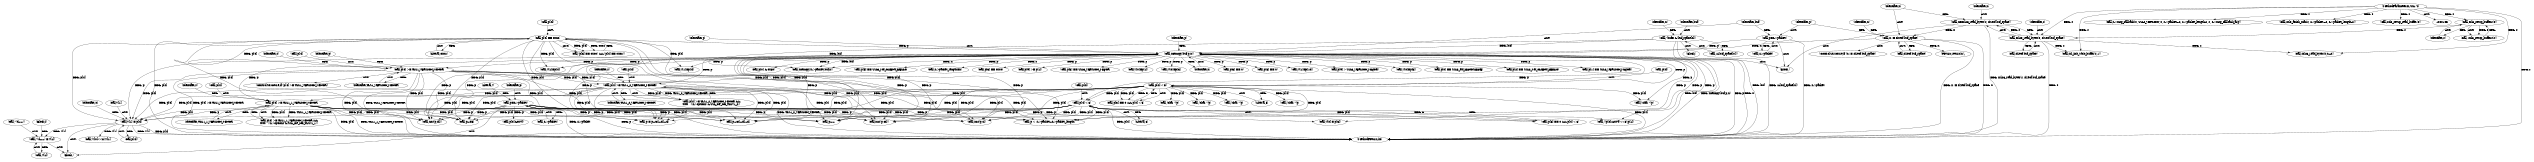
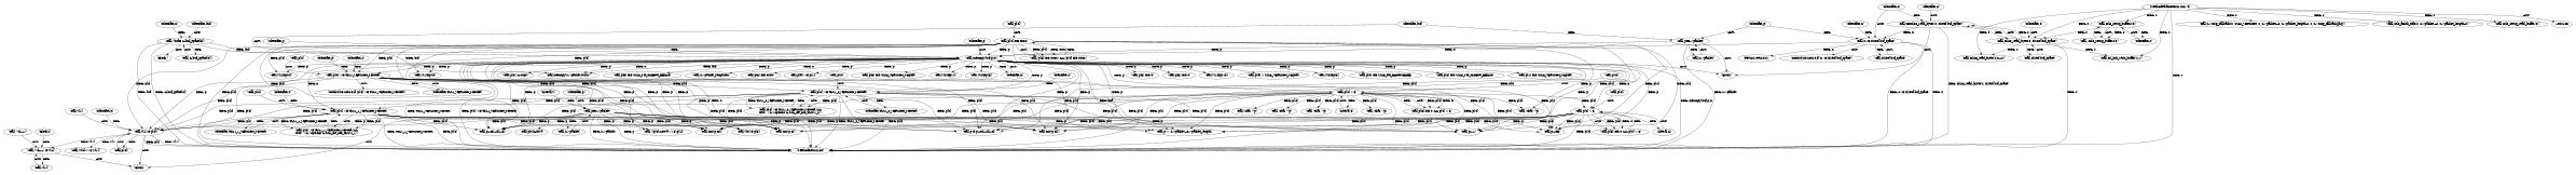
  digraph {
    n1 [label="(Call,*(d++) = v[1])"]
    n2 [label="(Call,v[1])"]
    n3 [label="(Block,)"]
    n4 [label="(Call,v[1] = p[4])"]
    n5 [label="(Call,(v[0]<<8)|v[1])"]
    n6 [label="(Call,p[4])"]
    n7 [label="(MethodReturn,int)"]
    n8 [label="(Call,p[4] >= TLS1_VERSION_MINOR)"]
    n9 [label="(Call,p[4] >= TLS1_2_VERSION_MINOR)"]
    n10 [label="(Call,n2s(p,sil))"]
    n11 [label="(Call,p++)"]
    n12 [label="(Call,p+=5)"]
    n13 [label="(Call,p <  s->packet+s->packet_length)"]
    n14 [label="(Call,p+csl+sil+cl)"]
    n15 [label="(ControlStructure,if (p[4] >= TLS1_VERSION_MINOR))"]
    n16 [label="(Identifier,TLS1_VERSION_MINOR)"]
    n17 [label="(Call,n2s(p,csl))"]
    n18 [label="(Call,p = p+csl+sil+cl)"]
    n19 [label="(Call,n2s(p,cl))"]
    n20 [label="(Call,p[4] >= TLS1_1_VERSION_MINOR)"]
    n21 [label="(Identifier,TLS1_2_VERSION_MINOR)"]
    n22 [label="(Call,p[4] >= TLS1_2_VERSION_MINOR &&\n\t\t\t\t\t   !(s->options & SSL_OP_NO_TLSv1_2))"]
    n23 [label="(Call,memcpy(buf,p,n))"]
    n24 [label="(Call,p[4] < 6)"]
    n25 [label="(Call,p[4] < 5)"]
    n26 [label="(Call,v[0] = p[3])"]
    n27 [label="(Call,p[0] & 0x80)"]
    n28 [label="(Call,memcpy(s->packet,buf,n))"]
    n29 [label="(Call,p[5] == SSL3_MT_CLIENT_HELLO)"]
    n30 [label="(Call,v[1]=p[4])"]
    n31 [label="(Call,s->packet_length=n)"]
    n32 [label="(Call,p[3] == 0x00)"]
    n33 [label="(Block,)"]
    n34 [label="(Call,v[1]=p[4])"]
    n35 [label="(Call,p[9] >= p[1])"]
    n36 [label="(Call,p[3] == SSL3_VERSION_MAJOR)"]
    n37 [label="(Call,((p[0]&0x7f)<<8)|p[1])"]
    n38 [label="(Call,v[0]=p[1])"]
    n39 [label="(Call,v[0]=p[3])"]
    n40 [label="(Identifier,n)"]
    n41 [label="(Call,p[3] == 0)"]
    n42 [label="(Call,(char *)p)"]
    n43 [label="(Call,p[3] == 0)"]
    n44 [label="(Call,v[1]=p[10])"]
    n45 [label="(Call,p[9] > SSL3_VERSION_MAJOR)"]
    n46 [label="(Call,v[0]=p[3])"]
    n47 [label="(Call,p[0] == SSL3_RT_HANDSHAKE)"]
    n48 [label="(Call,p[2] == SSL2_MT_CLIENT_HELLO)"]
    n49 [label="(Call,p[1] == SSL3_VERSION_MAJOR)"]
    n50 [label="(Call,p[4] == 0x02)"]
    n51 [label="(Call,(p[3] == 0x00) && (p[4] == 0x02))"]
-   n52 [label="(Literal,0x02)"]
    n53 [label="(Call,p[3] == 0 && p[4] < 6)"]
    n54 [label="(Literal,6)"]
    n55 [label="(Call,p[3] == 0 && p[4] < 5)"]
    n56 [label="(Call,(char *)p)"]
    n57 [label="(Call,(char *)p)"]
    n58 [label="(Call,(char *)p)"]
    n59 [label="(Literal,5)"]
    n60 [label="(Call,(char *)p)"]
    n61 [label="(Identifier,TLS1_1_VERSION_MINOR)"]
    n62 [label="(Call,p[4] >= TLS1_1_VERSION_MINOR &&\n\t\t\t\t\t   !(s->options & SSL_OP_NO_TLSv1_1))"]
    n63 [label="(Call,*buf= &(buf_space[0]))"]
    n64 [label="(Block,)"]
    n65 [label="(Call,&(buf_space[0]))"]
    n66 [label="(Call,p=s->packet)"]
    n67 [label="(Call,s->packet)"]
    n68 [label="(Call,n != sizeof buf_space)"]
    n69 [label="(Call,sizeof buf_space)"]
    n70 [label="(Return,return(n);)"]
    n71 [label="(ControlStructure,if (n != sizeof buf_space))"]
    n72 [label="(Call,n=ssl23_read_bytes(s, sizeof buf_space))"]
    n73 [label="(Call,ssl23_read_bytes(s, sizeof buf_space))"]
    n74 [label="(Call,sizeof buf_space)"]
    n75 [label="(Call,ssl_init_wbio_buffer(s,1))"]
    n76 [label="(Call,ssl23_read_bytes(s,n+2))"]
    n77 [label="(Call,ssl3_setup_buffers(s))"]
    n78 [label="(Identifier,s)"]
    n79 [label="(Call,!ssl3_setup_buffers(s))"]
    n80 [label="(MethodParameterIn,SSL *s)"]
    n81 [label="(Call,s->msg_callback(0, SSL2_VERSION, 0, s->packet+2, s->packet_length-2, s, s->msg_callback_arg))"]
    n82 [label="(Call,ssl3_finish_mac(s, s->packet+2, s->packet_length-2))"]
    n83 [label="(Call,ssl3_setup_read_buffer(s))"]
    1000145
    n85 [label="(Call,p=s->packet)"]
    n86 [label="(Call,p[0]&0x7f)"]
    n87 [label="(Call,s->packet)"]
    n88 [label="(Call,p[4])"]
    n89 [label="(Identifier,p)"]
    n90 [label="(Identifier,n)"]
    n91 [label="(Literal,v)"]
    n92 [label="(Identifier,p)"]
    n93 [label="(Identifier,s)"]
    n94 [label="(Identifier,buf)"]
    n95 [label="(Call,p[4])"]
    n96 [label="(Identifier,p)"]
    n97 [label="(Block,i)"]
    n98 [label="(Call,p[4])"]
    n99 [label="(Identifier,s)"]
    n100 [label="(Call,p[4])"]
    n101 [label="(Identifier,s)"]
    n102 [label="(Call,*(d++))"]
    n103 [label="(Call,p[4])"]
    n104 [label="(Identifier,n)"]
    n105 [label="(Identifier,p)"]
    n106 [label="(Identifier,n)"]
    n107 [label="(Identifier,buf)"]
    n108 [label="(Identifier,p)"]
    n109 [label="(Call,p[4])"]
    n110 [label="(Identifier,n)"]
    n111 [label="(Identifier,n)"]
    n112 [label="(Identifier,s)"]
    n113 [label="(Call,v[1])"]
    n1 -> n2 [label="CFG: "]
    n1 -> n3 [label="AST: "]
    n2 -> n1 [label="AST: "]
    n4 -> n1 [label="DDG: v[1]"]
    n4 -> n3 [label="AST: "]
    n4 -> n5 [label="DDG: v[1]"]
    n4 -> n6 [label="CFG: "]
    n4 -> n7 [label="DDG: p[4]"]
    n4 -> n7 [label="DDG: v[1]"]
    n6 -> n4 [label="AST: "]
    n8 -> n4 [label="DDG: p[4]"]
    n8 -> n7 [label="DDG: p[4]"]
    n8 -> n7 [label="DDG: TLS1_VERSION_MINOR"]
    n8 -> n7 [label="DDG: p[4] >= TLS1_VERSION_MINOR"]
    n8 -> n9 [label="DDG: p[4]"]
    n8 -> n10 [label="DDG: p[4]"]
    n8 -> n11 [label="DDG: p[4]"]
    n8 -> n12 [label="DDG: p[4]"]
    n8 -> n13 [label="DDG: p[4]"]
    n8 -> n14 [label="DDG: p[4]"]
    n8 -> n15 [label="AST: "]
    n8 -> n16 [label="CFG: "]
    n8 -> n17 [label="DDG: p[4]"]
    n8 -> n18 [label="DDG: p[4]"]
    n8 -> n19 [label="DDG: p[4]"]
    n9 -> n4 [label="DDG: p[4]"]
    n9 -> n7 [label="DDG: p[4]"]
    n9 -> n7 [label="DDG: TLS1_2_VERSION_MINOR"]
    n9 -> n10 [label="DDG: p[4]"]
    n9 -> n11 [label="DDG: p[4]"]
    n9 -> n12 [label="DDG: p[4]"]
    n9 -> n13 [label="DDG: p[4]"]
    n9 -> n14 [label="DDG: p[4]"]
    n9 -> n17 [label="DDG: p[4]"]
    n9 -> n18 [label="DDG: p[4]"]
    n9 -> n19 [label="DDG: p[4]"]
    n9 -> n20 [label="DDG: p[4]"]
    n9 -> n21 [label="CFG: "]
    n9 -> n22 [label="AST: "]
    n9 -> n22 [label="DDG: p[4]"]
    n9 -> n22 [label="DDG: TLS1_2_VERSION_MINOR"]
    n16 -> n8 [label="AST: "]
    n20 -> n4 [label="DDG: p[4]"]
    n20 -> n7 [label="DDG: p[4]"]
    n20 -> n7 [label="DDG: TLS1_1_VERSION_MINOR"]
    n20 -> n10 [label="DDG: p[4]"]
    n20 -> n11 [label="DDG: p[4]"]
    n20 -> n12 [label="DDG: p[4]"]
    n20 -> n13 [label="DDG: p[4]"]
    n20 -> n14 [label="DDG: p[4]"]
    n20 -> n17 [label="DDG: p[4]"]
    n20 -> n18 [label="DDG: p[4]"]
    n20 -> n19 [label="DDG: p[4]"]
    n20 -> n61 [label="CFG: "]
    n20 -> n62 [label="AST: "]
    n20 -> n62 [label="DDG: p[4]"]
    n20 -> n62 [label="DDG: TLS1_1_VERSION_MINOR"]
    n21 -> n9 [label="AST: "]
    n22 -> n9 [label="CFG: "]
    n23 -> n4 [label="DDG: p"]
    n23 -> n7 [label="DDG: n"]
    n23 -> n7 [label="DDG: buf"]
    n23 -> n7 [label="DDG: memcpy(buf,p,n)"]
    n23 -> n7 [label="DDG: p"]
    n23 -> n8 [label="DDG: p"]
    n23 -> n9 [label="DDG: p"]
    n23 -> n10 [label="DDG: p"]
    n23 -> n11 [label="DDG: p"]
    n23 -> n12 [label="DDG: p"]
    n23 -> n13 [label="DDG: p"]
    n23 -> n14 [label="DDG: p"]
    n23 -> n17 [label="DDG: p"]
    n23 -> n18 [label="DDG: p"]
    n23 -> n19 [label="DDG: p"]
    n23 -> n20 [label="DDG: p"]
    n23 -> n24 [label="DDG: p"]
    n23 -> n25 [label="DDG: p"]
    n23 -> n26 [label="DDG: p"]
    n23 -> n27 [label="DDG: p"]
    n23 -> n28 [label="DDG: buf"]
    n23 -> n28 [label="DDG: n"]
    n23 -> n29 [label="DDG: p"]
    n23 -> n30 [label="DDG: p"]
    n23 -> n31 [label="DDG: n"]
    n23 -> n32 [label="DDG: p"]
    n23 -> n33 [label="AST: "]
    n23 -> n34 [label="DDG: p"]
    n23 -> n35 [label="DDG: p"]
    n23 -> n36 [label="DDG: p"]
    n23 -> n37 [label="DDG: p"]
    n23 -> n38 [label="DDG: p"]
    n23 -> n39 [label="DDG: p"]
    n23 -> n40 [label="CFG: "]
    n23 -> n41 [label="DDG: p"]
    n23 -> n42 [label="DDG: p"]
    n23 -> n43 [label="DDG: p"]
    n23 -> n44 [label="DDG: p"]
    n23 -> n45 [label="DDG: p"]
    n23 -> n46 [label="DDG: p"]
    n23 -> n47 [label="DDG: p"]
    n23 -> n48 [label="DDG: p"]
    n23 -> n49 [label="DDG: p"]
    n24 -> n4 [label="DDG: p[4]"]
    n24 -> n7 [label="DDG: p[4]"]
    n24 -> n10 [label="DDG: p[4]"]
    n24 -> n11 [label="DDG: p[4]"]
    n24 -> n12 [label="DDG: p[4]"]
    n24 -> n13 [label="DDG: p[4]"]
    n24 -> n14 [label="DDG: p[4]"]
    n24 -> n17 [label="DDG: p[4]"]
    n24 -> n18 [label="DDG: p[4]"]
    n24 -> n19 [label="DDG: p[4]"]
    n24 -> n53 [label="AST: "]
    n24 -> n53 [label="DDG: p[4]"]
    n24 -> n53 [label="DDG: 6"]
    n24 -> n54 [label="CFG: "]
    n25 -> n4 [label="DDG: p[4]"]
    n25 -> n7 [label="DDG: p[4]"]
    n25 -> n10 [label="DDG: p[4]"]
    n25 -> n11 [label="DDG: p[4]"]
    n25 -> n12 [label="DDG: p[4]"]
    n25 -> n13 [label="DDG: p[4]"]
    n25 -> n14 [label="DDG: p[4]"]
    n25 -> n17 [label="DDG: p[4]"]
    n25 -> n18 [label="DDG: p[4]"]
    n25 -> n19 [label="DDG: p[4]"]
    n25 -> n24 [label="DDG: p[4]"]
    n25 -> n42 [label="DDG: p[4]"]
    n25 -> n55 [label="AST: "]
    n25 -> n55 [label="DDG: p[4]"]
    n25 -> n55 [label="DDG: 5"]
    n25 -> n56 [label="DDG: p[4]"]
    n25 -> n57 [label="DDG: p[4]"]
    n25 -> n58 [label="DDG: p[4]"]
    n25 -> n59 [label="CFG: "]
    n25 -> n60 [label="DDG: p[4]"]
    n40 -> n23 [label="AST: "]
    n50 -> n4 [label="DDG: p[4]"]
    n50 -> n7 [label="DDG: p[4]"]
    n50 -> n8 [label="DDG: p[4]"]
    n50 -> n10 [label="DDG: p[4]"]
    n50 -> n11 [label="DDG: p[4]"]
    n50 -> n12 [label="DDG: p[4]"]
    n50 -> n13 [label="DDG: p[4]"]
    n50 -> n14 [label="DDG: p[4]"]
    n50 -> n17 [label="DDG: p[4]"]
    n50 -> n18 [label="DDG: p[4]"]
    n50 -> n19 [label="DDG: p[4]"]
    n50 -> n23 [label="DDG: p"]
    n50 -> n30 [label="DDG: p[4]"]
    n50 -> n34 [label="DDG: p[4]"]
    n50 -> n51 [label="AST: "]
    n50 -> n51 [label="DDG: p[4]"]
    n50 -> n51 [label="DDG: 0x02"]
-   n50 -> n52 [label="CFG: "]
    n51 -> n50 [label="CFG: "]
-   n52 -> n50 [label="AST: "]
    n53 -> n24 [label="CFG: "]
    n54 -> n24 [label="AST: "]
    n55 -> n25 [label="CFG: "]
    n59 -> n25 [label="AST: "]
    n61 -> n20 [label="AST: "]
    n62 -> n20 [label="CFG: "]
    n63 -> n7 [label="DDG: buf"]
    n63 -> n7 [label="DDG: &(buf_space[0])"]
    n63 -> n23 [label="DDG: buf"]
    n63 -> n28 [label="DDG: buf"]
    n63 -> n64 [label="AST: "]
    n63 -> n65 [label="CFG: "]
    n65 -> n63 [label="AST: "]
    n66 -> n7 [label="DDG: s->packet"]
    n66 -> n23 [label="DDG: p"]
    n66 -> n33 [label="AST: "]
    n66 -> n67 [label="CFG: "]
    n67 -> n66 [label="AST: "]
    n68 -> n7 [label="DDG: n"]
    n68 -> n7 [label="DDG: n != sizeof buf_space"]
    n68 -> n23 [label="DDG: n"]
    n68 -> n69 [label="CFG: "]
    n68 -> n70 [label="DDG: n"]
    n68 -> n71 [label="AST: "]
    n69 -> n68 [label="AST: "]
    n72 -> n7 [label="DDG: ssl23_read_bytes(s, sizeof buf_space)"]
    n72 -> n33 [label="AST: "]
    n72 -> n68 [label="DDG: n"]
    n72 -> n73 [label="CFG: "]
    n73 -> n7 [label="DDG: s"]
    n73 -> n72 [label="AST: "]
    n73 -> n72 [label="DDG: s"]
    n73 -> n74 [label="CFG: "]
    n73 -> n75 [label="DDG: s"]
    n73 -> n76 [label="DDG: s"]
    n74 -> n73 [label="AST: "]
    n77 -> n73 [label="DDG: s"]
    n77 -> n78 [label="CFG: "]
    n77 -> n79 [label="AST: "]
    n77 -> n79 [label="DDG: s"]
    n78 -> n77 [label="AST: "]
    n79 -> n77 [label="CFG: "]
    n80 -> n7 [label="DDG: s"]
    n80 -> n73 [label="DDG: s"]
    n80 -> n75 [label="DDG: s"]
    n80 -> n76 [label="DDG: s"]
    n80 -> n77 [label="DDG: s"]
    n80 -> n81 [label="DDG: s"]
    n80 -> n82 [label="DDG: s"]
    n80 -> n83 [label="DDG: s"]
    n80 -> 1000145 [label="AST: "]
    n85 -> n3 [label="AST: "]
    n85 -> n4 [label="DDG: p"]
    n85 -> n7 [label="DDG: p"]
    n85 -> n7 [label="DDG: s->packet"]
    n85 -> n10 [label="DDG: p"]
    n85 -> n11 [label="DDG: p"]
    n85 -> n12 [label="DDG: p"]
    n85 -> n13 [label="DDG: p"]
    n85 -> n14 [label="DDG: p"]
    n85 -> n17 [label="DDG: p"]
    n85 -> n18 [label="DDG: p"]
    n85 -> n19 [label="DDG: p"]
    n85 -> n26 [label="DDG: p"]
    n85 -> n37 [label="DDG: p"]
    n85 -> n86 [label="DDG: p"]
    n85 -> n87 [label="CFG: "]
    n87 -> n85 [label="AST: "]
    n88 -> n8 [label="AST: "]
    n89 -> n8 [label="CFG: "]
    n90 -> n63 [label="CFG: "]
    n91 -> n85 [label="CFG: "]
    n92 -> n85 [label="AST: "]
    n93 -> n20 [label="CFG: "]
    n94 -> n63 [label="AST: "]
    n95 -> n20 [label="AST: "]
    n96 -> n23 [label="AST: "]
    n97 -> n1 [label="CFG: "]
    n98 -> n25 [label="AST: "]
    n99 -> n9 [label="CFG: "]
    n100 -> n50 [label="AST: "]
    n101 -> n8 [label="CFG: "]
    n102 -> n1 [label="AST: "]
    n103 -> n9 [label="AST: "]
    n104 -> n68 [label="AST: "]
    n104 -> n72 [label="CFG: "]
    n105 -> n66 [label="AST: "]
    n105 -> n68 [label="CFG: "]
    n106 -> n68 [label="CFG: "]
    n107 -> n23 [label="AST: "]
    n107 -> n66 [label="CFG: "]
    n108 -> n23 [label="CFG: "]
    n109 -> n24 [label="AST: "]
    n110 -> n72 [label="AST: "]
    n111 -> n4 [label="CFG: "]
    n112 -> n73 [label="AST: "]
    n113 -> n4 [label="AST: "]
  }
